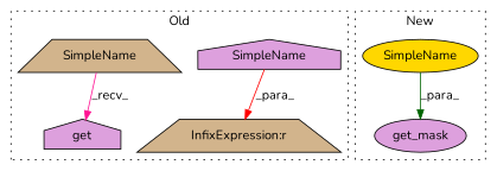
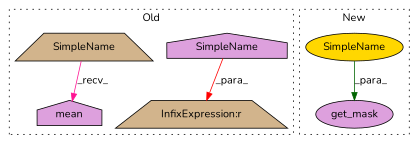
  digraph {
    fontname=Nunito
    node [a=42 fillcolor=plum fontname=Nunito l=3 shape=house style=filled]
    edge [fontname=Nunito]
-   n1 [a=32 l=6 label=get s=10788]
+   n1 [a=32 l=6 label=mean s=10788]
    n2 [a=27 fillcolor=tan label="InfixExpression:r" s=10781 shape=trapezium]
    n3 [label=SimpleName s=10778]
    n4 [fillcolor=tan label=SimpleName s=10784 shape=trapezium]
    n5 [a=32 l="9,1" label=get_mask s="10836,10848" shape=ellipse]
    n6 [fillcolor=gold label=SimpleName s=10845 shape=ellipse]
    subgraph cluster_1 {
      label=Old
      style=dotted
      n1
      n2
      n3
      n4
    }
    subgraph cluster_2 {
      label=New
      style=dotted
      n5
      n6
    }
    n3 -> n2 [color=red label=_para_]
    n4 -> n1 [color=deeppink label=_recv_]
    n6 -> n5 [color=darkgreen label=_para_]
  }
